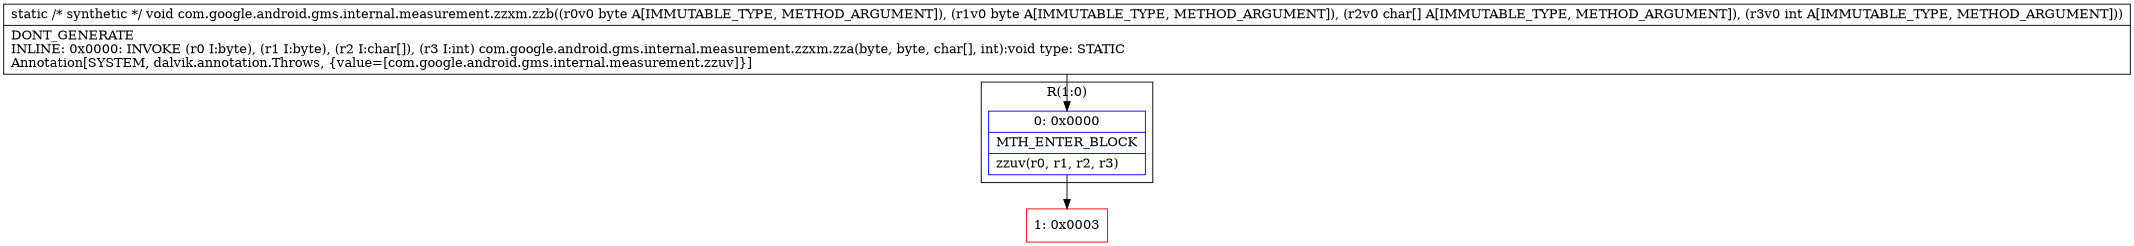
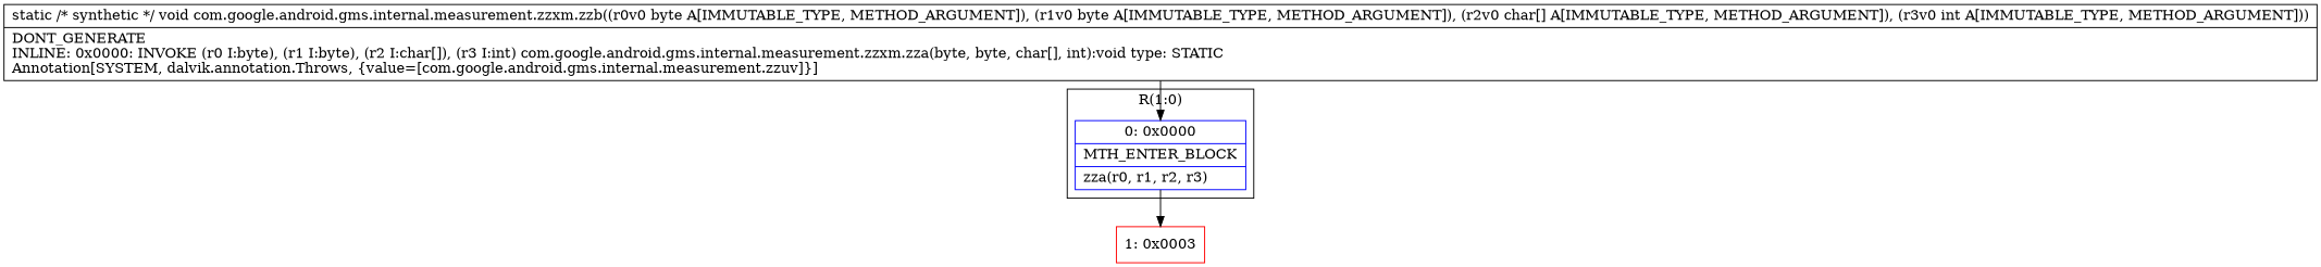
  digraph {
    node [shape=record]
-   n1 [color=blue label="{0\:\ 0x0000|MTH_ENTER_BLOCK\l|zzuv(r0, r1, r2, r3)\l}"]
+   n1 [color=blue label="{0\:\ 0x0000|MTH_ENTER_BLOCK\l|zza(r0, r1, r2, r3)\l}"]
    n2 [color=red label="{1\:\ 0x0003}"]
    n3 [label="{static \/* synthetic *\/ void com.google.android.gms.internal.measurement.zzxm.zzb((r0v0 byte A[IMMUTABLE_TYPE, METHOD_ARGUMENT]), (r1v0 byte A[IMMUTABLE_TYPE, METHOD_ARGUMENT]), (r2v0 char[] A[IMMUTABLE_TYPE, METHOD_ARGUMENT]), (r3v0 int A[IMMUTABLE_TYPE, METHOD_ARGUMENT]))  | DONT_GENERATE\lINLINE: 0x0000: INVOKE  (r0 I:byte), (r1 I:byte), (r2 I:char[]), (r3 I:int) com.google.android.gms.internal.measurement.zzxm.zza(byte, byte, char[], int):void type: STATIC\lAnnotation[SYSTEM, dalvik.annotation.Throws, \{value=[com.google.android.gms.internal.measurement.zzuv]\}]\l}"]
    subgraph cluster_1 {
      label="R(1:0)"
      n1
    }
    n1 -> n2
    n3 -> n1
  }
